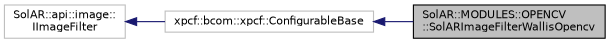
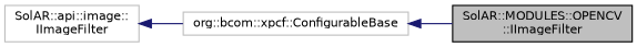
  digraph {
    rankdir=LR
    node [color=grey75 fillcolor=white fontname=Helvetica fontsize=10 shape=record style=filled]
    edge [color=midnightblue dir=back fontname=Helvetica fontsize=10 labelfontname=Helvetica labelfontsize=10 style=solid]
-   n1 [color=black fillcolor=grey75 fontcolor=black height=0.2 label="SolAR::MODULES::OPENCV\l::SolARImageFilterWallisOpencv" width=0.4]
-   n2 [height=0.2 label="xpcf::bcom::xpcf::ConfigurableBase" width=0.4]
+   n1 [color=black fillcolor=grey75 fontcolor=black height=0.2 label="SolAR::MODULES::OPENCV\l::IImageFilter" width=0.4]
+   n2 [height=0.2 label="org::bcom::xpcf::ConfigurableBase" width=0.4]
    n3 [height=0.2 label="SolAR::api::image::\lIImageFilter" width=0.4]
    n2 -> n1
    n3 -> n2
  }
